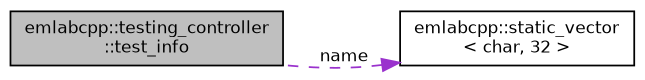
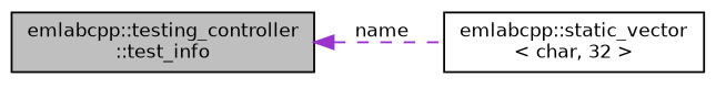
  digraph {
    rankdir=LR
    node [color=black fontname=Helvetica fontsize=10 shape=record style=filled]
    n1 [fillcolor=grey75 fontcolor=black height=0.2 label="emlabcpp::testing_controller\l::test_info" width=0.4]
    n2 [fillcolor=white height=0.2 label="emlabcpp::static_vector\l\< char, 32 \>" width=0.4]
-   n2 -> n1 [color=darkorchid3 dir=back fontname=Helvetica fontsize=10 label=" name" labelfontname=Helvetica labelfontsize=10 style=dashed]
+   n1 -> n2 [color=darkorchid3 dir=back fontname=Helvetica fontsize=10 label=" name" labelfontname=Helvetica labelfontsize=10 style=dashed]
  }
